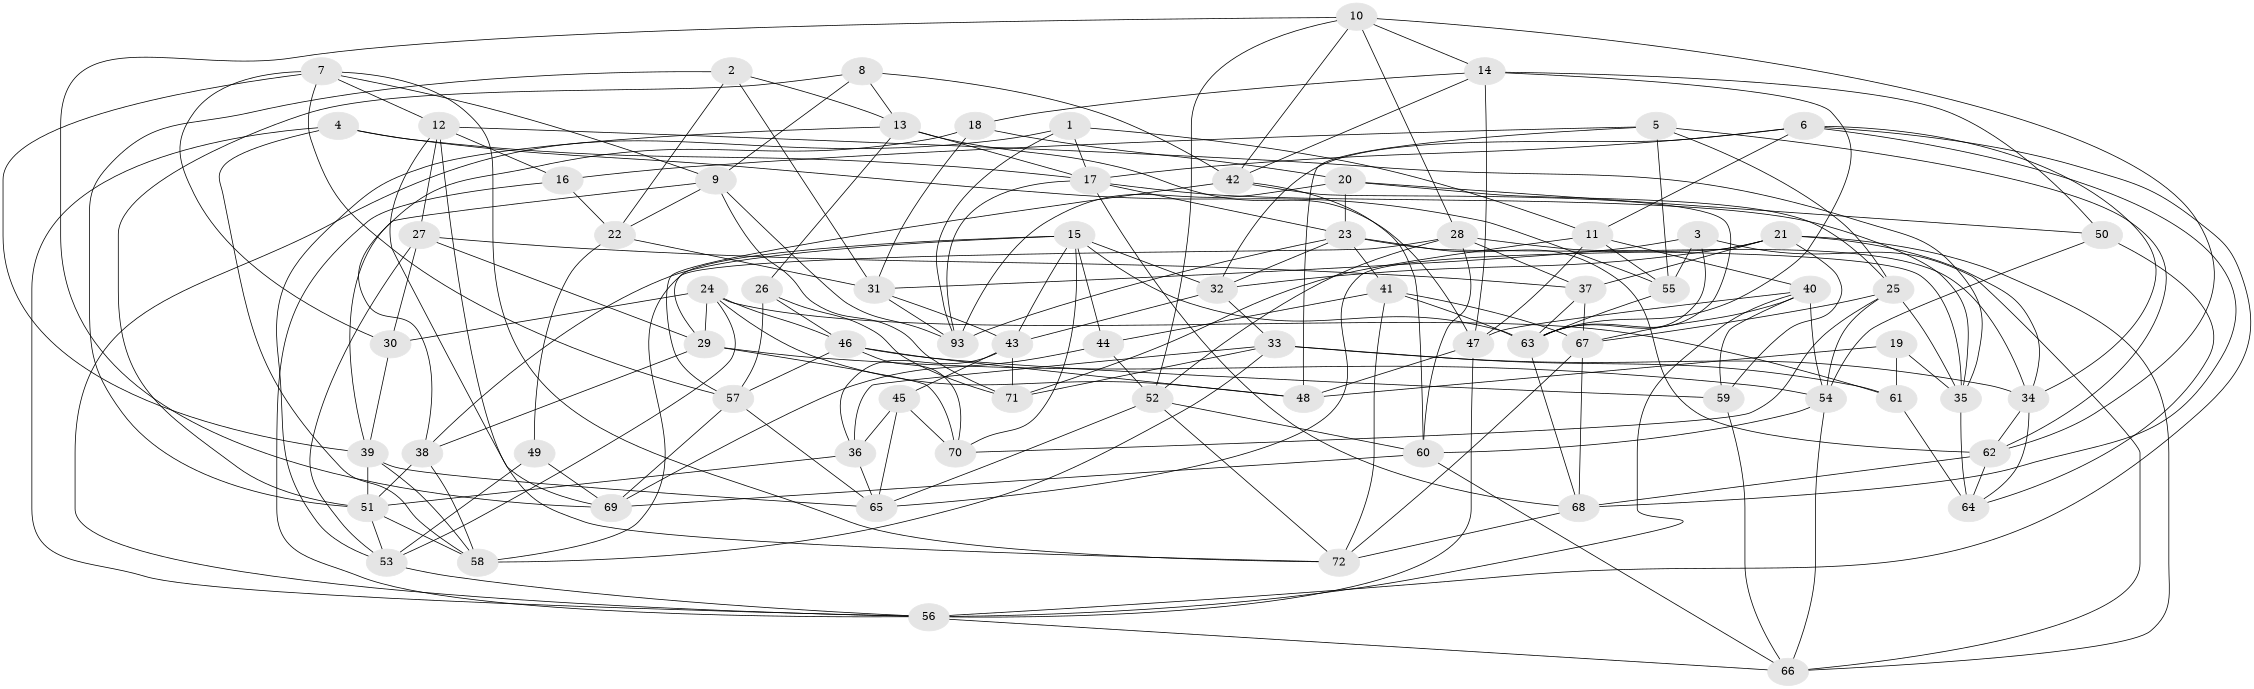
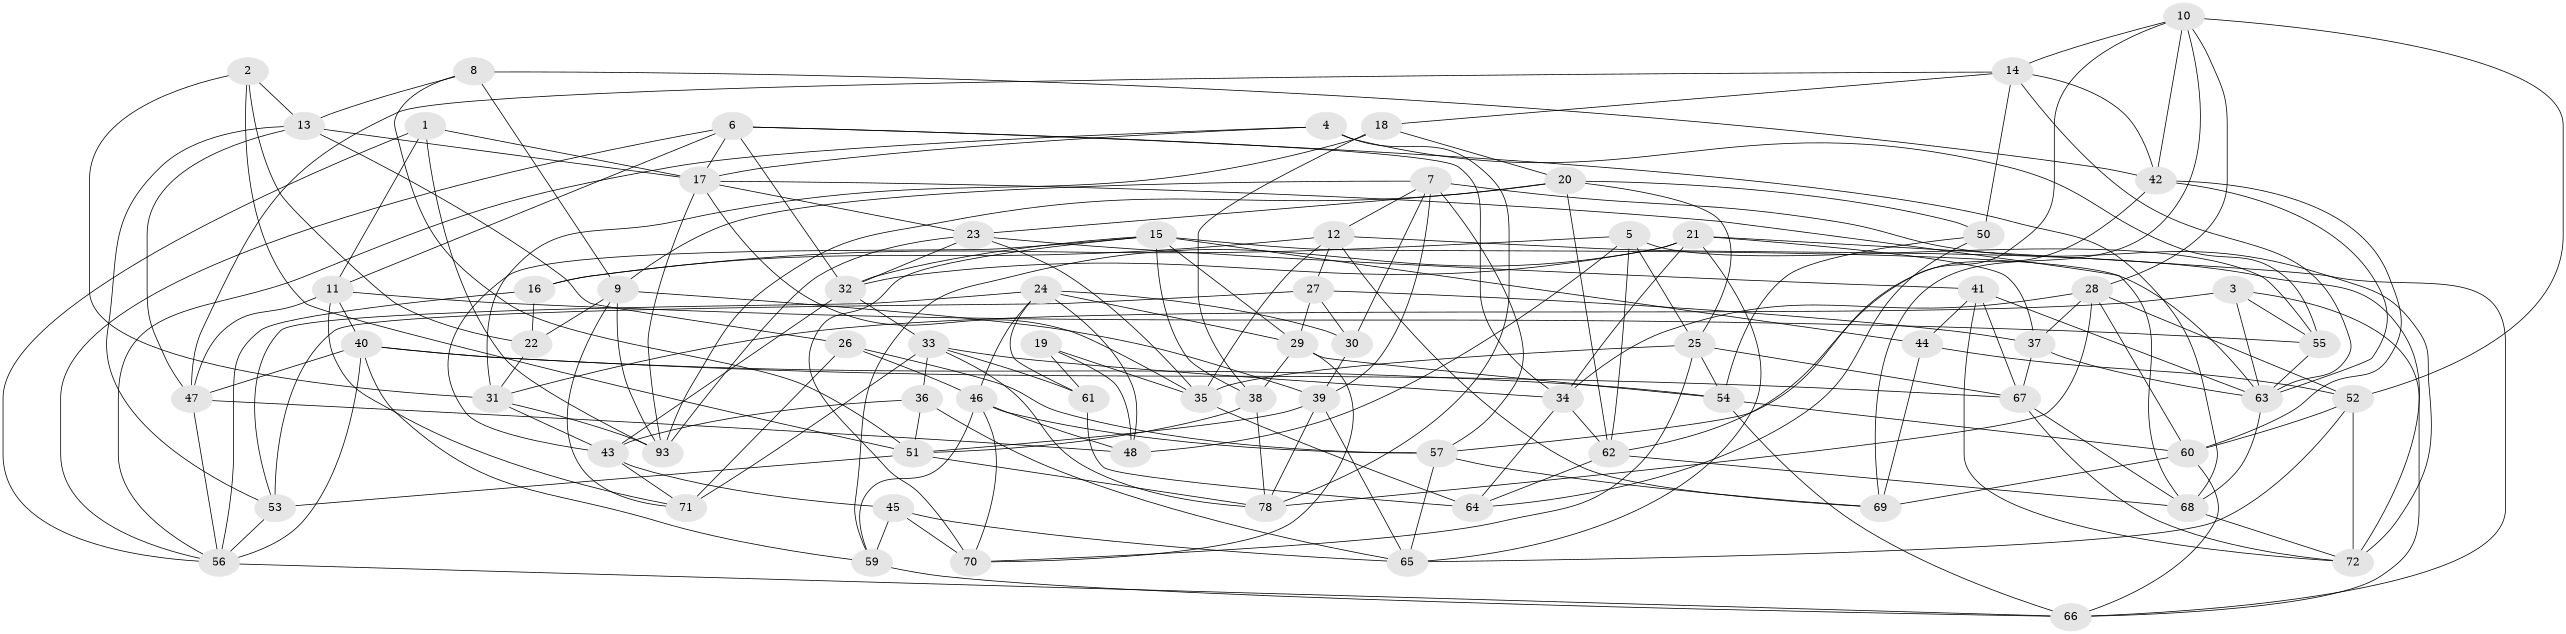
  graph {
    node [color=gray90 style=filled]
    edge [weight=1.0]
    1
    11
    17
    56
    n5 [label=93]
    55
    71
    40
    47
    68
    35
    23
    66
    2
    13
    22
    31
    51
    26
    53
-   49
    43
-   58
+   58 [label=78]
    3
    63
    4
    5
    16
    25
    48
    62
    70
    54
    67
    64
    6
    32
    34
    33
    72
    7
    9
    12
    30
    39
    57
    69
    27
    65
    8
    42
    60
    10
    14
    28
    52
    18
    50
    37
    59
    29
    46
    38
    20
    15
    44
    45
    41
    19
    61
    21
    24
    36
    1 -- 11
    1 -- 17
    1 -- 56
    1 -- n5
    11 -- 55
    11 -- 71
    11 -- 40
    11 -- 47
    17 -- n5
    17 -- 68
    17 -- 35
    17 -- 23
    56 -- 66
    55 -- 63
    40 -- 56
    40 -- 47
    40 -- 54
    40 -- 67
    40 -- 59
    47 -- 56
    47 -- 48
    68 -- 72
    35 -- 64
    23 -- n5
    23 -- 35
    23 -- 32
    23 -- 41
    2 -- 13
    2 -- 22
    2 -- 31
    2 -- 51
    13 -- 17
    13 -- 47
    13 -- 26
    13 -- 53
    22 -- 31
-   22 -- 49 [weight=2.0]
    31 -- n5
    31 -- 43
    51 -- 53
    51 -- 58
    26 -- 71 [weight=2.0]
    26 -- 57
    26 -- 46
    53 -- 56
-   49 -- 53
-   49 -- 69
    43 -- 71
    43 -- 45
    3 -- 55
    3 -- 66
    3 -- 31
    3 -- 63
    63 -- 68
    4 -- 17
    4 -- 56
    4 -- 55
    4 -- 58
    5 -- 55 [weight=2.0]
    5 -- 16
    5 -- 25
    5 -- 48
    5 -- 62
    16 -- 56
    16 -- 22
    25 -- 35
    25 -- 70
    25 -- 54
    25 -- 67
    62 -- 68
    62 -- 64
    54 -- 66
    54 -- 60
    67 -- 68
    67 -- 72
    6 -- 11
    6 -- 17
    6 -- 56
    6 -- 68
    6 -- 32
    6 -- 34
    32 -- 43
    32 -- 33
    34 -- 62
    34 -- 64
    33 -- 71
    33 -- 58
    33 -- 34
    33 -- 61
    33 -- 36
    7 -- 72
    7 -- 9
    7 -- 12
    7 -- 30
    7 -- 39
    7 -- 57
    9 -- n5
    9 -- 71
    9 -- 22
    9 -- 39
    12 -- 35
    12 -- 16
    12 -- 72
    12 -- 69
    12 -- 27
    30 -- 39
    39 -- 51
    39 -- 58
    39 -- 65
    57 -- 69
    57 -- 65
    27 -- 53
    27 -- 30
    27 -- 37 [weight=2.0]
    27 -- 29
    8 -- 13
    8 -- 51
    8 -- 9
    8 -- 42
    42 -- 63
    42 -- 57
    42 -- 60
    60 -- 66
    60 -- 69
    10 -- 62
    10 -- 69
    10 -- 42
    10 -- 14
    10 -- 28
    10 -- 52
    14 -- 47
    14 -- 63
    14 -- 42
    14 -- 18
    14 -- 50
    28 -- 58
    28 -- 34
    28 -- 60
    28 -- 52
    28 -- 37
    52 -- 72
    52 -- 65
    52 -- 60
    18 -- 31
    18 -- 38
    18 -- 20
    50 -- 54
    50 -- 64
    37 -- 63
    37 -- 67
    59 -- 66
    29 -- 70
    29 -- 54
    29 -- 38
    46 -- 48
    46 -- 70
    46 -- 57
    46 -- 59
    38 -- 51 [weight=2.0]
    38 -- 58
    20 -- n5
    20 -- 23
    20 -- 25
-   23 -- 62
+   20 -- 62
    20 -- 50
    15 -- 43
    15 -- 63 [weight=2.0]
    15 -- 70
    15 -- 32
    15 -- 29
    15 -- 38
    15 -- 44
    44 -- 69
    44 -- 52
    45 -- 70 [weight=2.0]
    45 -- 65
-   45 -- 36 [weight=2.0]
+   45 -- 59 [weight=2.0]
    41 -- 63 [weight=2.0]
    41 -- 67
    41 -- 72
    41 -- 44
    19 -- 35
    19 -- 48 [weight=2.0]
    19 -- 61 [weight=2.0]
    61 -- 64 [weight=2.0]
    21 -- 66
    21 -- 32
    21 -- 34
    21 -- 65
    21 -- 37
    21 -- 59
    24 -- 53
    24 -- 48
    24 -- 30
    24 -- 29
    24 -- 46
    24 -- 61
    36 -- 51 [weight=3.0]
    36 -- 43
    36 -- 65
  }
